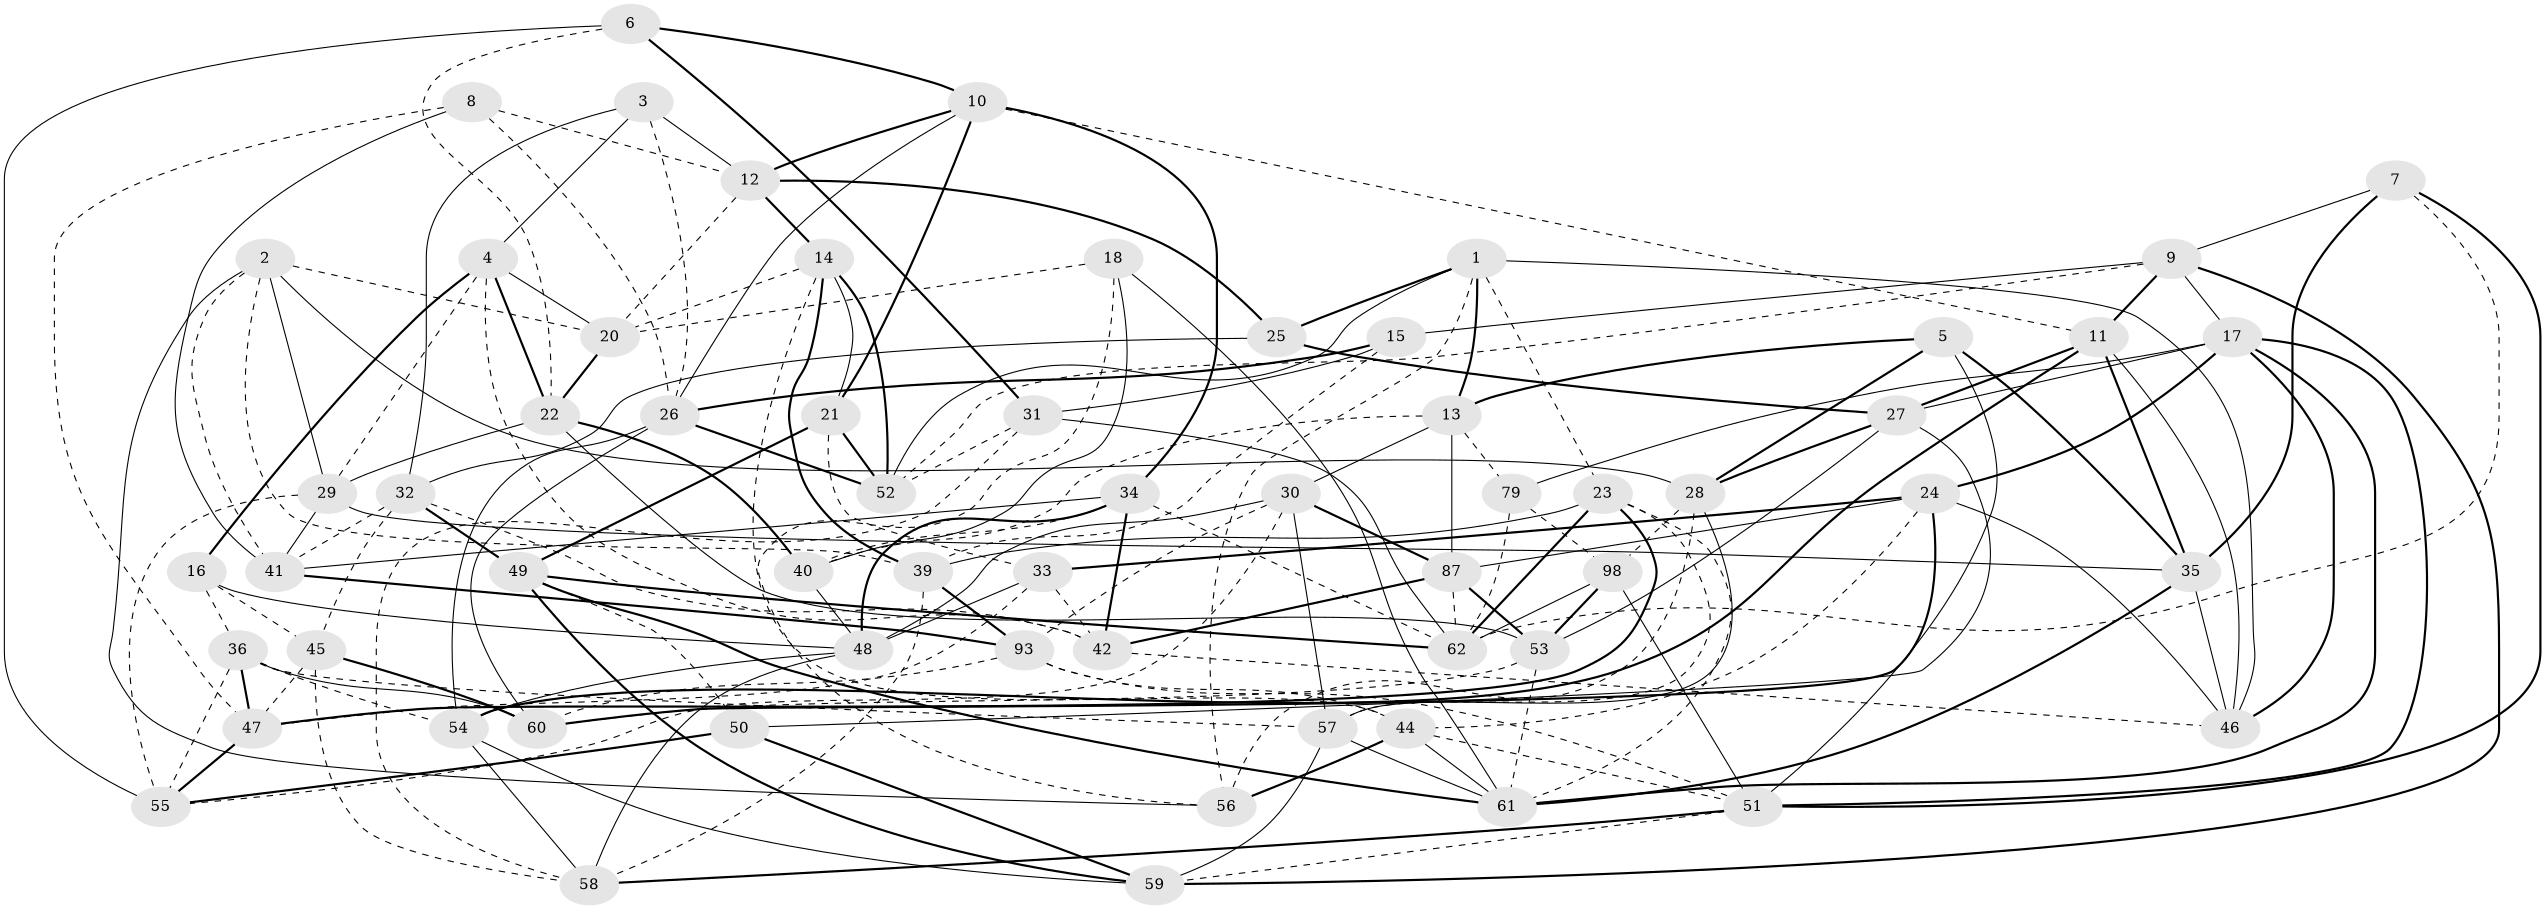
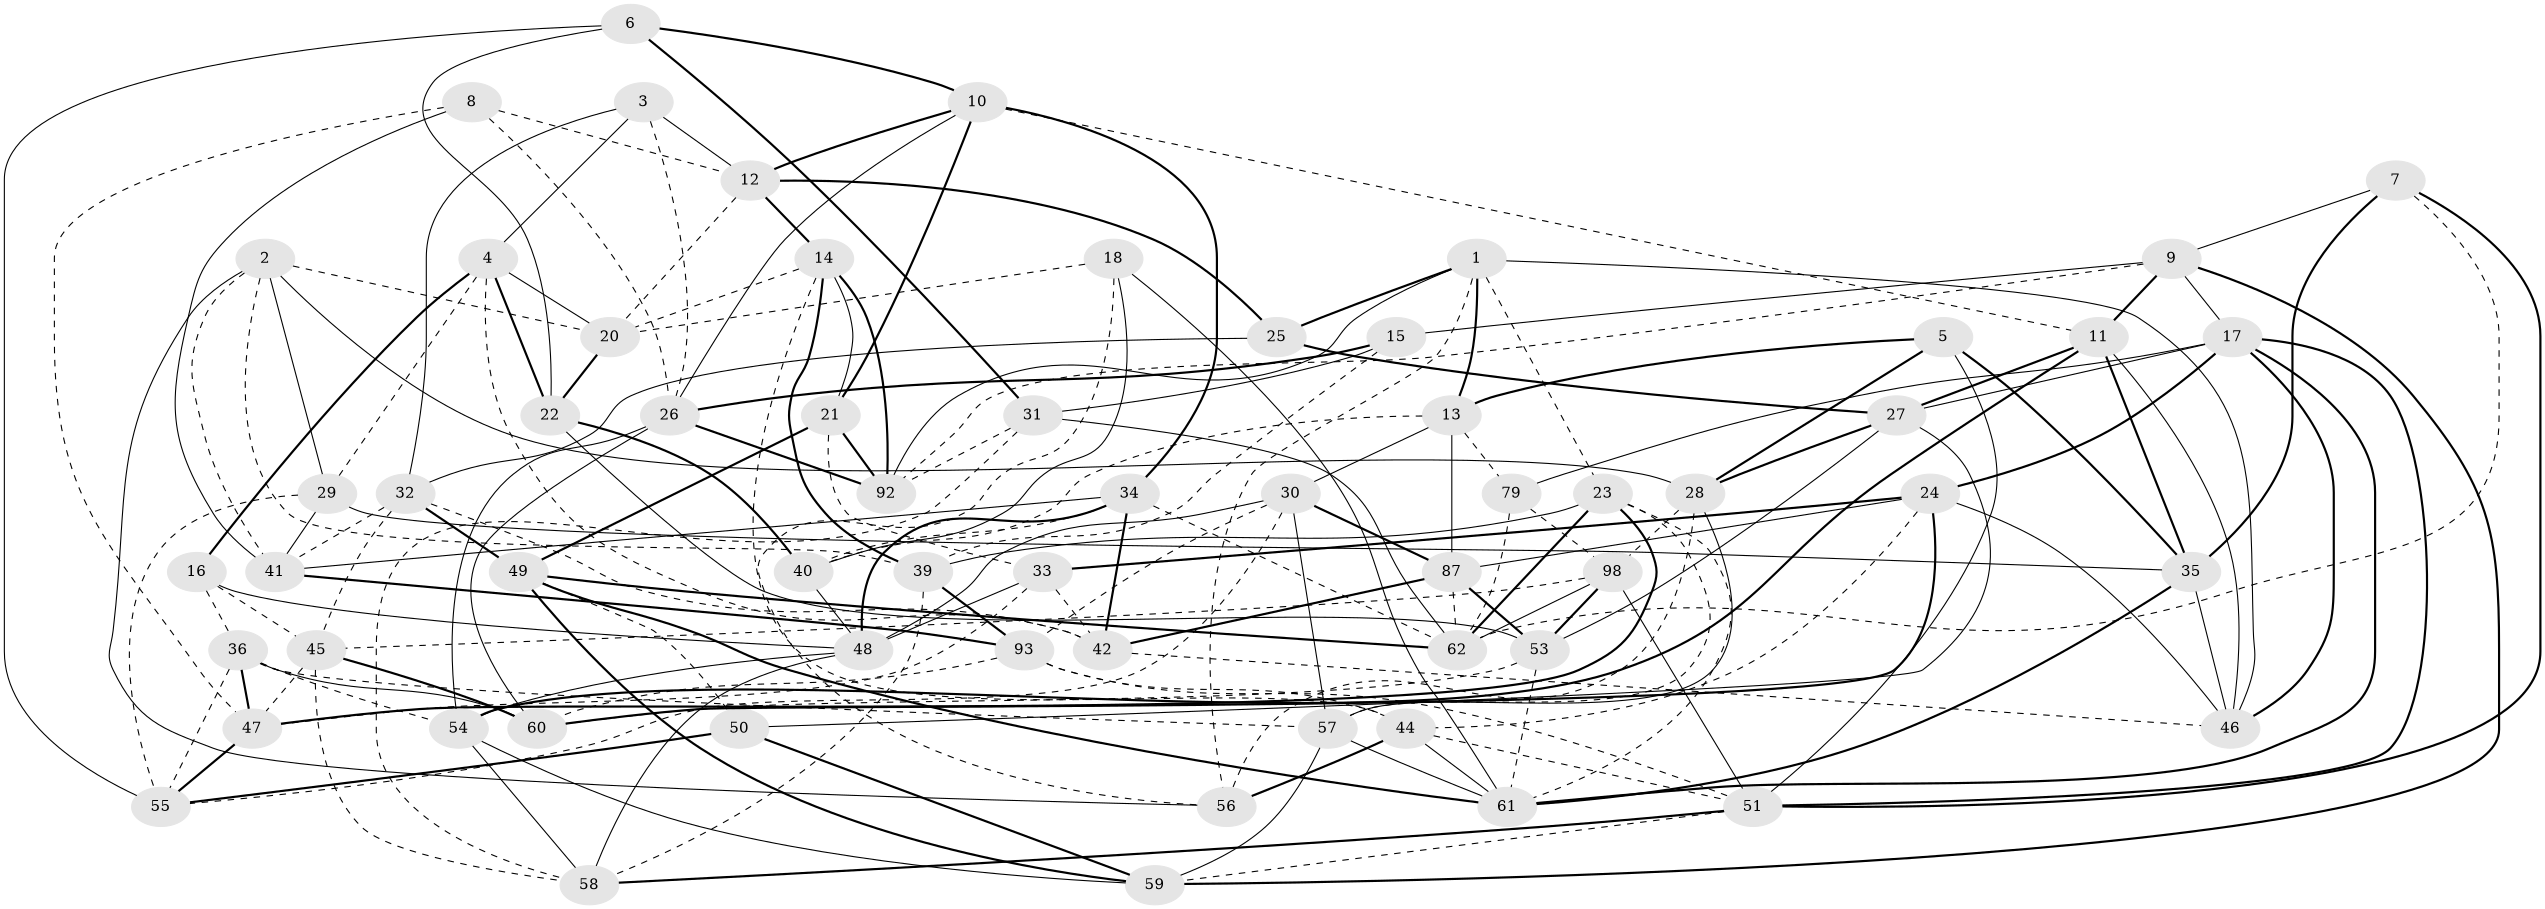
  graph {
    node [color=gray90 style=filled]
    edge [style=dashed weight=1.0]
    1
    13
    23
    25
    46
-   52
+   52 [label=92]
    56
    n8 [label=79]
    30
    n10 [label=87]
    40
    39
    62
    47
    61
    57
    32
    27
    2
    20
    28
    29
    41
    22
    n25 [label=98]
    35
    55
    n28 [label=93]
    58
    3
    4
    12
    26
    16
    42
    14
    54
    60
    45
    49
    36
    48
    53
    5
    51
    59
    6
    10
    31
    11
    21
    34
    7
    9
    15
    17
    8
    24
    33
    50
    44
    18
    1 -- 13 [style=bold]
    1 -- 23
    1 -- 25 [style=bold]
    1 -- 46 [style=solid]
    1 -- 52 [style=solid]
    1 -- 56
    13 -- n8
    13 -- 30 [style=solid]
    13 -- n10 [style=solid]
    13 -- 40
    23 -- 39 [style=solid]
    23 -- 62 [style=bold]
    23 -- 47 [style=bold]
    23 -- 61
    23 -- 57
    25 -- 32 [style=solid]
    25 -- 27 [style=bold]
    n8 -- 62
    n8 -- n25
    30 -- n10 [style=bold]
    30 -- 57 [style=solid]
    30 -- 55
    30 -- n28
    30 -- 48 [style=solid]
    n10 -- 62
    n10 -- 42 [style=bold]
    n10 -- 53 [style=bold]
    40 -- 48 [style=solid weight=2.0]
    39 -- n28 [style=bold]
    39 -- 58
    47 -- 55 [style=bold]
    57 -- 61 [style=solid]
    57 -- 59 [style=solid]
    32 -- 41
    32 -- 42
    32 -- 45
    32 -- 49 [style=bold]
    27 -- 28 [style=bold]
    27 -- 53 [style=solid]
    27 -- 50 [style=solid]
    2 -- 56 [style=solid]
    2 -- 39
    2 -- 20
    2 -- 28 [style=solid]
    2 -- 29 [style=solid]
    2 -- 41
    20 -- 22 [style=bold]
    28 -- 56
    28 -- 57 [style=solid]
    28 -- n25
    29 -- 41 [style=solid]
    29 -- 35 [style=solid]
    29 -- 55
    41 -- n28 [style=bold]
    22 -- 40 [style=bold]
-   22 -- 29 [style=solid]
    22 -- 53 [style=solid]
    n25 -- 62 [style=solid]
+   n25 -- 45
    n25 -- 53 [style=bold]
    n25 -- 51 [style=solid]
    35 -- 46 [style=solid]
    35 -- 61 [style=bold]
    n28 -- 60
    n28 -- 51
    n28 -- 44
    3 -- 32 [style=solid]
    3 -- 4 [style=solid]
    3 -- 12 [style=solid]
    3 -- 26
    4 -- 20 [style=solid]
    4 -- 29
    4 -- 22 [style=bold]
    4 -- 16 [style=bold]
    4 -- 42
    12 -- 25 [style=bold]
    12 -- 20
    12 -- 14 [style=bold]
    26 -- 52 [style=bold]
    26 -- 54 [style=solid]
    26 -- 60 [style=solid]
    16 -- 45
    16 -- 36
    16 -- 48 [style=solid]
    42 -- 46
    14 -- 52 [style=bold]
    14 -- 39 [style=bold]
    14 -- 20
    14 -- 21 [style=solid]
    14 -- 44
    54 -- 58 [style=solid]
    54 -- 59 [style=solid]
    45 -- 47
    45 -- 58
    45 -- 60 [style=bold]
    49 -- 62 [style=bold]
    49 -- 61 [style=bold]
    49 -- 59 [style=bold]
    49 -- 50
    36 -- 47 [style=bold]
    36 -- 57
    36 -- 55
    36 -- 54
    36 -- 60 [style=solid]
    48 -- 58 [style=solid]
    48 -- 54 [style=solid]
    53 -- 61
    53 -- 60
    5 -- 13 [style=bold]
    5 -- 28 [style=bold]
    5 -- 35 [style=bold]
    5 -- 51 [style=solid]
    51 -- 58 [style=bold]
    51 -- 59
-   6 -- 22
+   6 -- 22 [style=solid]
    6 -- 55 [style=solid]
    6 -- 10 [style=bold]
    6 -- 31 [style=bold]
    10 -- 12 [style=bold]
    10 -- 26 [style=solid]
    10 -- 11
    10 -- 21 [style=bold]
    10 -- 34 [style=bold]
    31 -- 52
    31 -- 62 [style=solid]
    31 -- 58
    11 -- 46 [style=solid]
    11 -- 27 [style=bold]
    11 -- 35 [style=bold]
    11 -- 54 [style=bold]
    21 -- 52 [style=bold]
    21 -- 49 [style=bold]
    21 -- 33
    34 -- 40
    34 -- 62
    34 -- 41 [style=solid]
    34 -- 42 [style=bold]
    34 -- 48 [style=bold]
    7 -- 62
    7 -- 35 [style=bold]
    7 -- 51 [style=bold]
    7 -- 9 [style=solid]
    9 -- 52
    9 -- 59 [style=bold]
    9 -- 11 [style=bold]
    9 -- 15 [style=solid]
    9 -- 17 [style=solid]
    15 -- 39
    15 -- 26 [style=bold]
    15 -- 31 [style=solid]
    17 -- 46 [style=bold]
    17 -- n8 [style=solid]
    17 -- 61 [style=bold]
    17 -- 27 [style=solid]
    17 -- 51 [style=bold]
    17 -- 24 [style=bold]
    8 -- 47
    8 -- 41 [style=solid]
    8 -- 12
    8 -- 26
    24 -- 46 [style=solid]
    24 -- n10 [style=solid]
    24 -- 60 [style=bold]
    24 -- 33 [style=bold]
    24 -- 44
    33 -- 47
    33 -- 42
    33 -- 48 [style=solid]
    50 -- 55 [style=bold]
    50 -- 59 [style=bold]
    44 -- 56 [style=bold]
    44 -- 61 [style=solid]
    44 -- 51
    18 -- 56
    18 -- 40 [style=solid]
    18 -- 61 [style=solid]
    18 -- 20
  }
